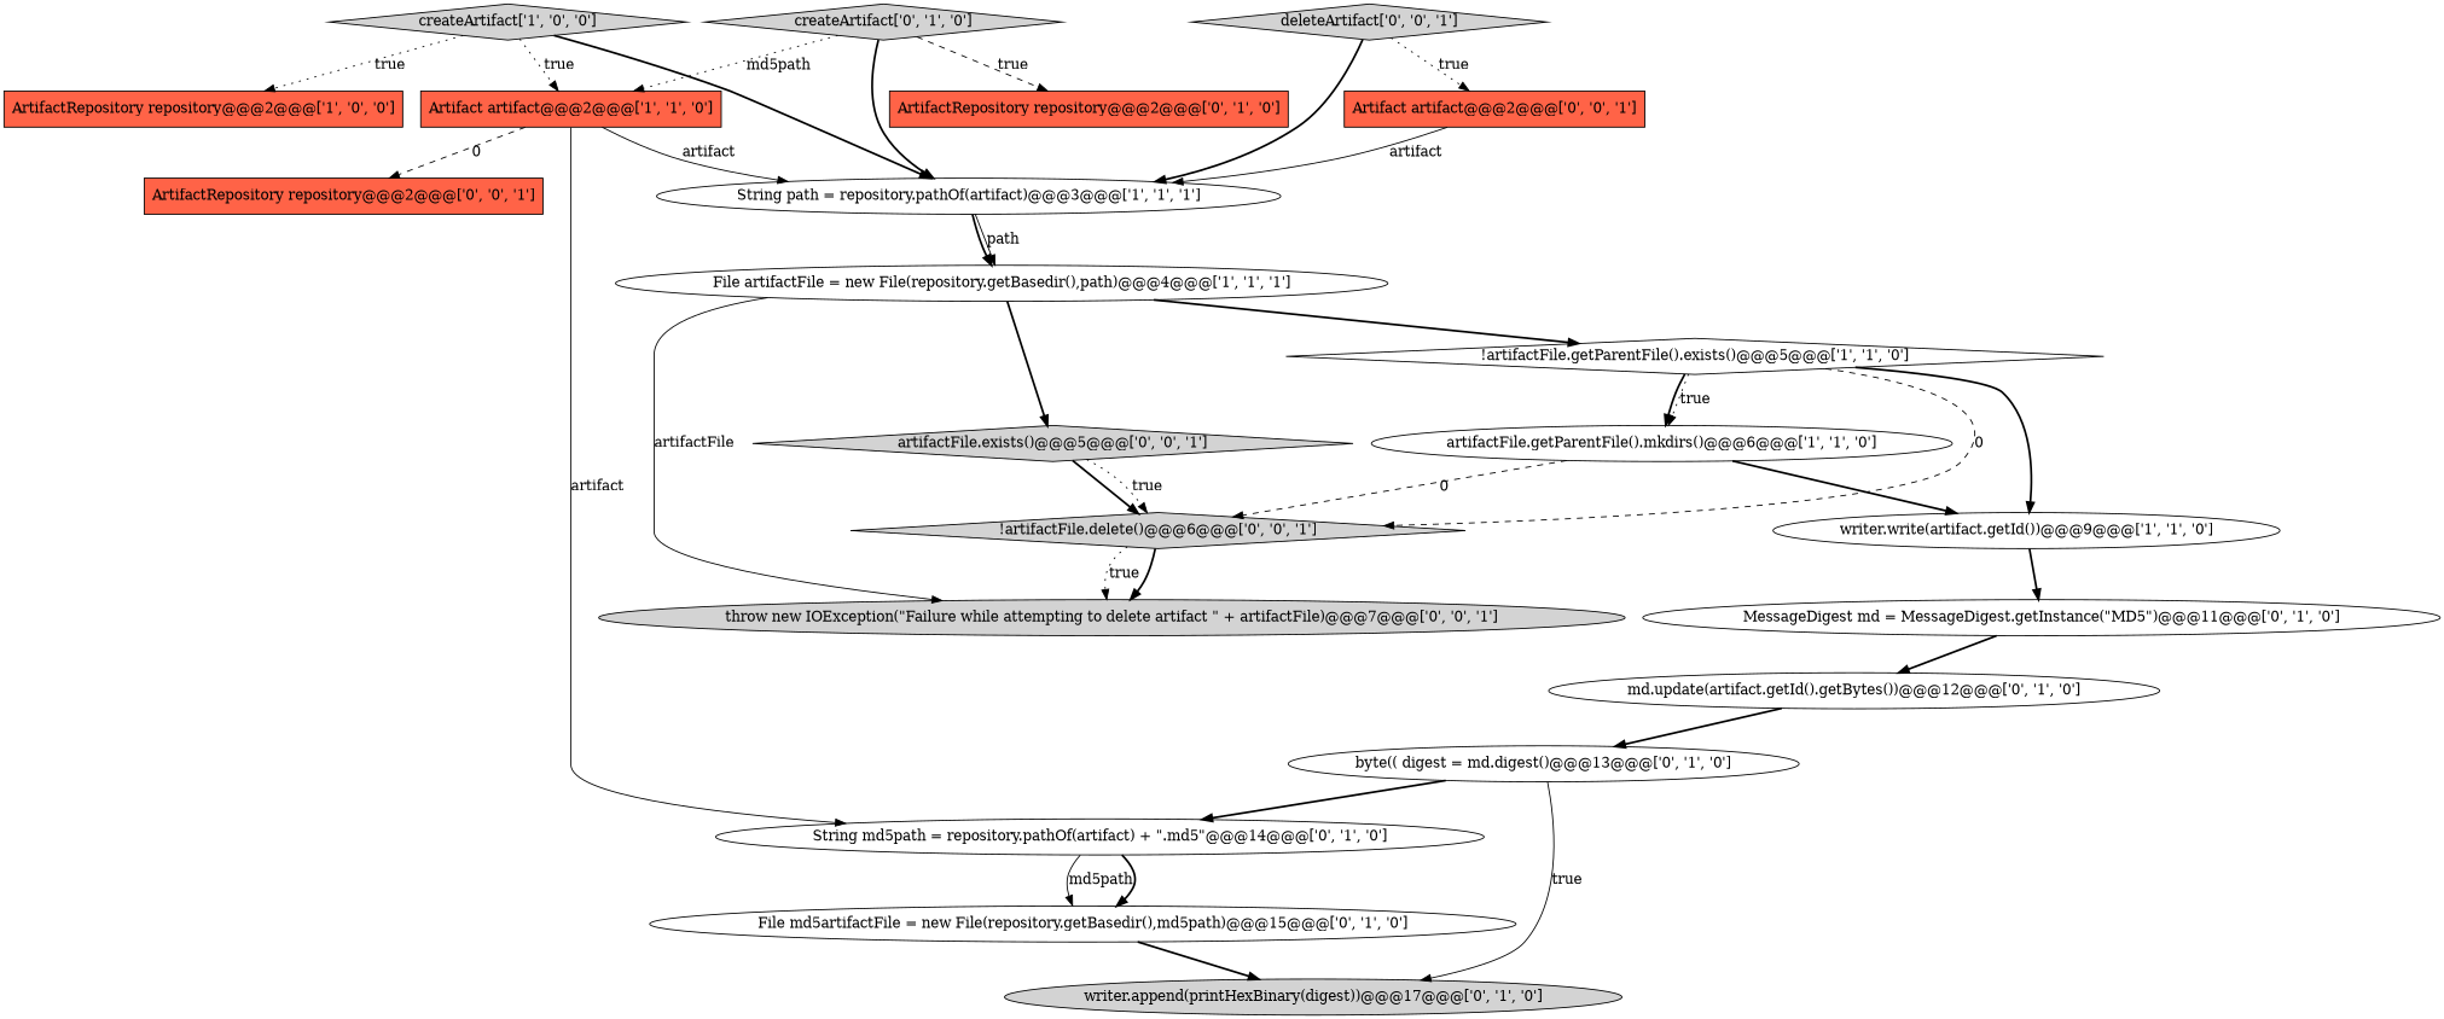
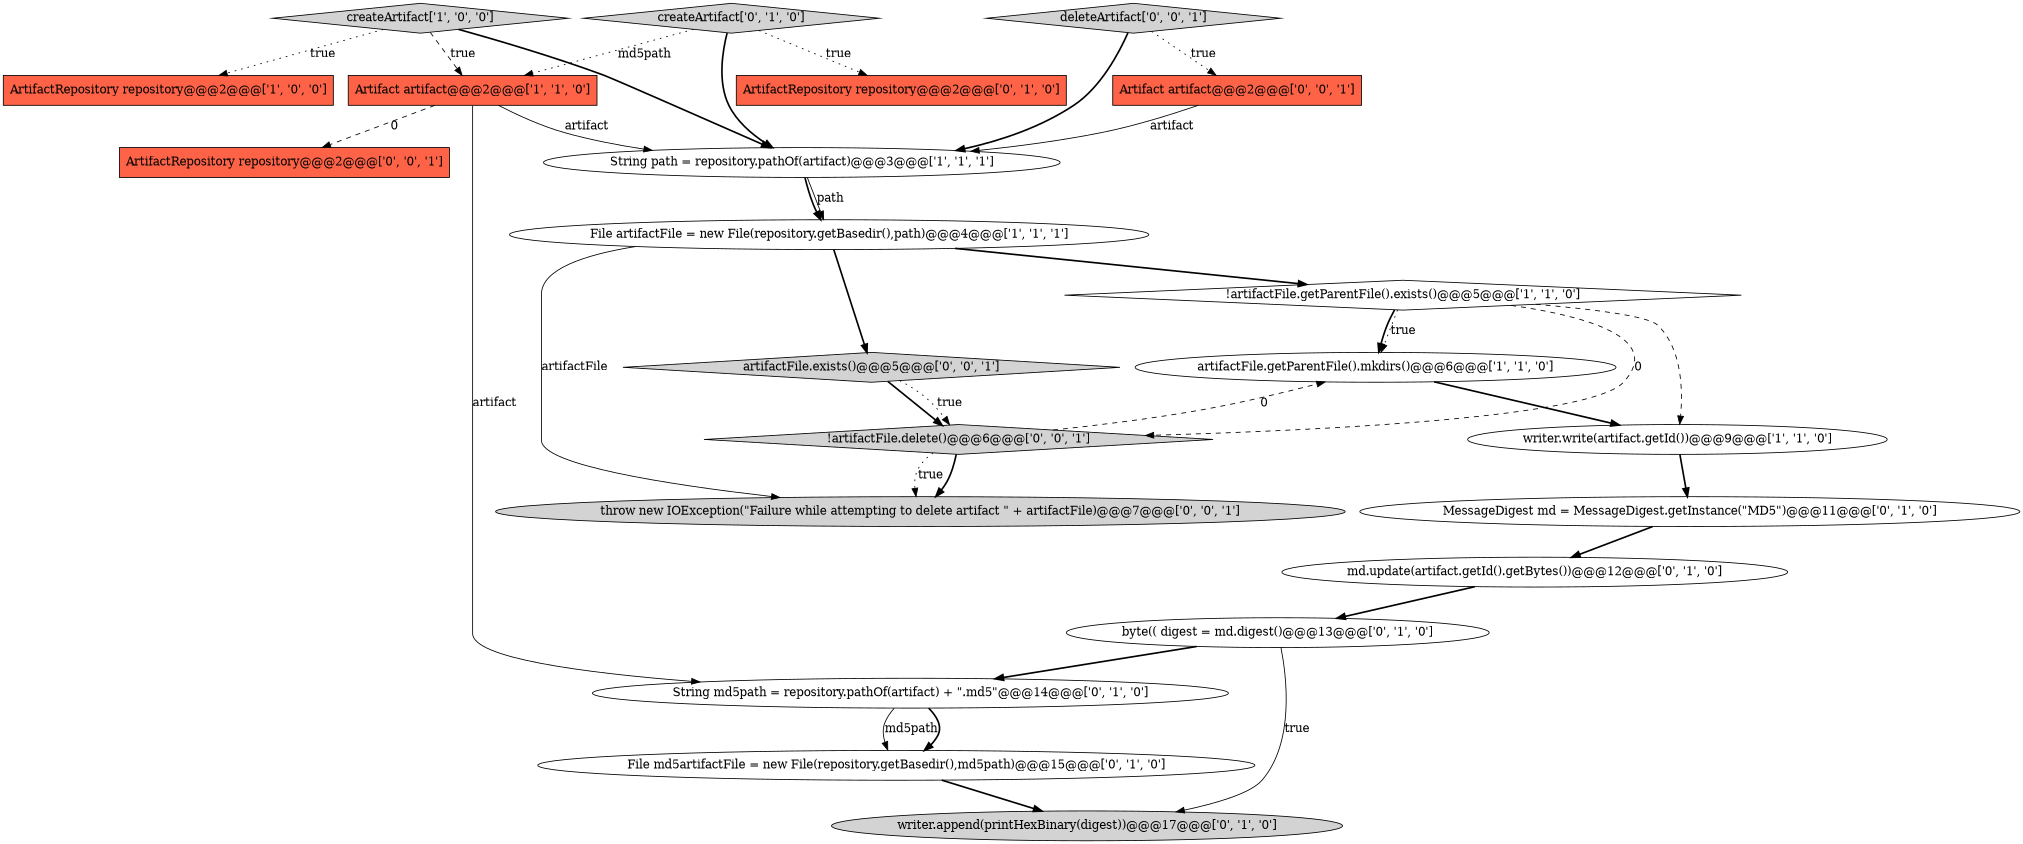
  digraph {
    node [fillcolor=white shape=ellipse style=filled]
    edge [style=bold]
    n1 [fillcolor=lightgray label="createArtifact['1', '0', '0']" shape=diamond]
    n2 [fillcolor=tomato label="ArtifactRepository repository@@@2@@@['1', '0', '0']" shape=box]
    n3 [label="String path = repository.pathOf(artifact)@@@3@@@['1', '1', '1']"]
    n4 [fillcolor=tomato label="Artifact artifact@@@2@@@['1', '1', '0']" shape=box]
    n5 [label="File artifactFile = new File(repository.getBasedir(),path)@@@4@@@['1', '1', '1']"]
    n6 [fillcolor=tomato label="ArtifactRepository repository@@@2@@@['0', '0', '1']" shape=box]
    n7 [label="String md5path = repository.pathOf(artifact) + \".md5\"@@@14@@@['0', '1', '0']"]
    n8 [label="writer.write(artifact.getId())@@@9@@@['1', '1', '0']"]
    n9 [label="MessageDigest md = MessageDigest.getInstance(\"MD5\")@@@11@@@['0', '1', '0']"]
    n10 [label="md.update(artifact.getId().getBytes())@@@12@@@['0', '1', '0']"]
    n11 [fillcolor=tomato label="ArtifactRepository repository@@@2@@@['0', '1', '0']" shape=box]
    n12 [label="byte(( digest = md.digest()@@@13@@@['0', '1', '0']"]
    n13 [label="File md5artifactFile = new File(repository.getBasedir(),md5path)@@@15@@@['0', '1', '0']"]
    n14 [fillcolor=lightgray label="writer.append(printHexBinary(digest))@@@17@@@['0', '1', '0']"]
    n15 [fillcolor=lightgray label="throw new IOException(\"Failure while attempting to delete artifact \" + artifactFile)@@@7@@@['0', '0', '1']"]
    n16 [label="!artifactFile.getParentFile().exists()@@@5@@@['1', '1', '0']" shape=diamond]
    n17 [fillcolor=lightgray label="artifactFile.exists()@@@5@@@['0', '0', '1']" shape=diamond]
    n18 [fillcolor=tomato label="Artifact artifact@@@2@@@['0', '0', '1']" shape=box]
    n19 [label="artifactFile.getParentFile().mkdirs()@@@6@@@['1', '1', '0']"]
    n20 [fillcolor=lightgray label="!artifactFile.delete()@@@6@@@['0', '0', '1']" shape=diamond]
    n21 [fillcolor=lightgray label="createArtifact['0', '1', '0']" shape=diamond]
    n22 [fillcolor=lightgray label="deleteArtifact['0', '0', '1']" shape=diamond]
    n1 -> n2 [label=true style=dotted]
    n1 -> n3
-   n1 -> n4 [label=true style=dotted]
+   n1 -> n4 [label=true style=dashed]
    n3 -> n5
    n3 -> n5 [label=path style=solid]
    n4 -> n3 [label=artifact style=solid]
    n4 -> n6 [label=0 style=dashed]
    n4 -> n7 [label=artifact style=solid]
    n5 -> n15 [label=artifactFile style=solid]
    n5 -> n16
    n5 -> n17
    n7 -> n13 [label=md5path style=solid]
    n7 -> n13
    n8 -> n9
    n9 -> n10
    n10 -> n12
    n12 -> n7
    n12 -> n14 [label=true style=solid]
    n13 -> n14
-   n16 -> n8
+   n16 -> n8 [style=dashed]
    n16 -> n19 [label=true style=dotted]
    n16 -> n19
    n16 -> n20 [label=0 style=dashed]
    n17 -> n20
    n17 -> n20 [label=true style=dotted]
    n18 -> n3 [label=artifact style=solid]
    n19 -> n8
-   n19 -> n20 [label=0 style=dashed]
+   n20 -> n19 [label=0 style=dashed]
    n20 -> n15
    n20 -> n15 [label=true style=dotted]
    n21 -> n3
    n21 -> n4 [label=md5path style=dotted]
-   n21 -> n11 [label=true style=dashed]
+   n21 -> n11 [label=true style=dotted]
    n22 -> n3
    n22 -> n18 [label=true style=dotted]
  }
